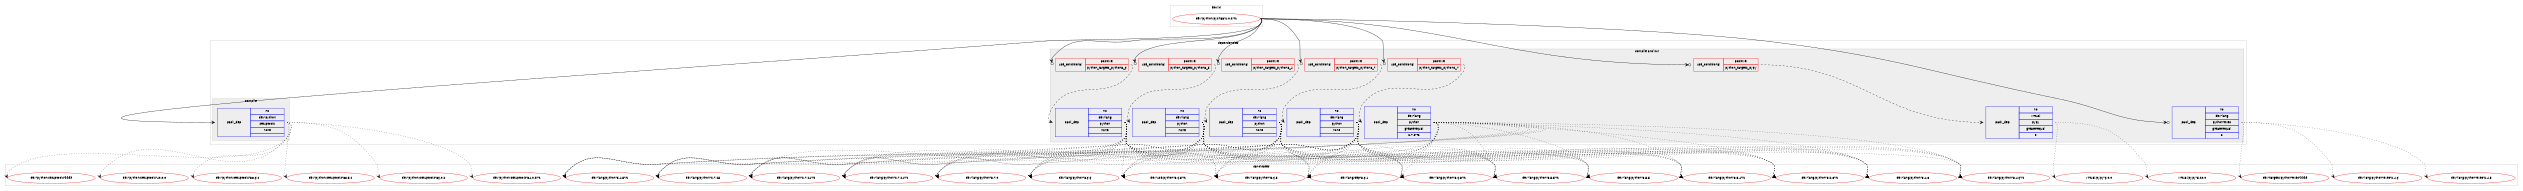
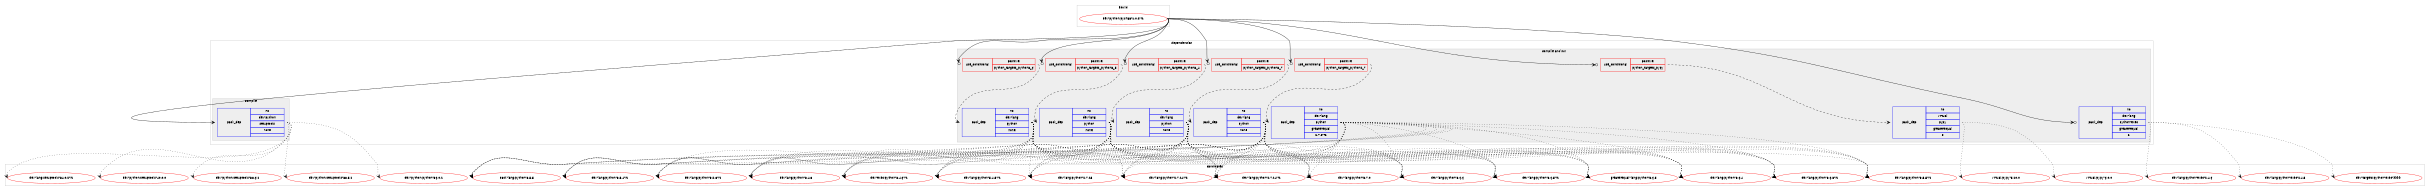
  digraph {
    compound=true
    concentrate=true
    fontname=Helvetica
    fontsize=10
    newrank=true
    rankdir=TB
    ranksep=1.5
    node [color=red fontname=Helvetica fontsize=10]
    edge [arrowhead=vee headport=w style=dotted tailport=e weight=100]
    n1 [label="dev-python/pysha3-1.0.2-r1" width=4]
    n2 [color=blue label=<<TABLE BORDER="0" CELLBORDER="1" CELLSPACING="0" CELLPADDING="4" WIDTH="220"><TR><TD ROWSPAN="6" CELLPADDING="30">pack_dep</TD></TR><TR><TD WIDTH="110">no</TD></TR><TR><TD>dev-python</TD></TR><TR><TD>setuptools</TD></TR><TR><TD>none</TD></TR><TR><TD></TD></TR></TABLE>> shape=none]
    n3 [color=blue label=<<TABLE BORDER="0" CELLBORDER="1" CELLSPACING="0" CELLPADDING="4" WIDTH="220"><TR><TD ROWSPAN="6" CELLPADDING="30">pack_dep</TD></TR><TR><TD WIDTH="110">no</TD></TR><TR><TD>virtual</TD></TR><TR><TD>pypy</TD></TR><TR><TD>greaterequal</TD></TR><TR><TD>5</TD></TR></TABLE>> shape=none]
    n4 [label=<<TABLE BORDER="0" CELLBORDER="1" CELLSPACING="0" CELLPADDING="4"><TR><TD ROWSPAN="3" CELLPADDING="10">use_conditional</TD></TR><TR><TD>positive</TD></TR><TR><TD>python_targets_pypy</TD></TR></TABLE>> shape=none]
    n5 [color=blue label=<<TABLE BORDER="0" CELLBORDER="1" CELLSPACING="0" CELLPADDING="4" WIDTH="220"><TR><TD ROWSPAN="6" CELLPADDING="30">pack_dep</TD></TR><TR><TD WIDTH="110">no</TD></TR><TR><TD>dev-lang</TD></TR><TR><TD>python</TD></TR><TR><TD>greaterequal</TD></TR><TR><TD>2.7.5-r2</TD></TR></TABLE>> shape=none]
    n6 [label=<<TABLE BORDER="0" CELLBORDER="1" CELLSPACING="0" CELLPADDING="4"><TR><TD ROWSPAN="3" CELLPADDING="10">use_conditional</TD></TR><TR><TD>positive</TD></TR><TR><TD>python_targets_python2_7</TD></TR></TABLE>> shape=none]
    n7 [color=blue label=<<TABLE BORDER="0" CELLBORDER="1" CELLSPACING="0" CELLPADDING="4" WIDTH="220"><TR><TD ROWSPAN="6" CELLPADDING="30">pack_dep</TD></TR><TR><TD WIDTH="110">no</TD></TR><TR><TD>dev-lang</TD></TR><TR><TD>python</TD></TR><TR><TD>none</TD></TR><TR><TD></TD></TR></TABLE>> shape=none]
    n8 [label=<<TABLE BORDER="0" CELLBORDER="1" CELLSPACING="0" CELLPADDING="4"><TR><TD ROWSPAN="3" CELLPADDING="10">use_conditional</TD></TR><TR><TD>positive</TD></TR><TR><TD>python_targets_python3_7</TD></TR></TABLE>> shape=none]
    n9 [color=blue label=<<TABLE BORDER="0" CELLBORDER="1" CELLSPACING="0" CELLPADDING="4" WIDTH="220"><TR><TD ROWSPAN="6" CELLPADDING="30">pack_dep</TD></TR><TR><TD WIDTH="110">no</TD></TR><TR><TD>dev-lang</TD></TR><TR><TD>python</TD></TR><TR><TD>none</TD></TR><TR><TD></TD></TR></TABLE>> shape=none]
    n10 [label=<<TABLE BORDER="0" CELLBORDER="1" CELLSPACING="0" CELLPADDING="4"><TR><TD ROWSPAN="3" CELLPADDING="10">use_conditional</TD></TR><TR><TD>positive</TD></TR><TR><TD>python_targets_python3_4</TD></TR></TABLE>> shape=none]
    n11 [color=blue label=<<TABLE BORDER="0" CELLBORDER="1" CELLSPACING="0" CELLPADDING="4" WIDTH="220"><TR><TD ROWSPAN="6" CELLPADDING="30">pack_dep</TD></TR><TR><TD WIDTH="110">no</TD></TR><TR><TD>dev-lang</TD></TR><TR><TD>python</TD></TR><TR><TD>none</TD></TR><TR><TD></TD></TR></TABLE>> shape=none]
    n12 [label=<<TABLE BORDER="0" CELLBORDER="1" CELLSPACING="0" CELLPADDING="4"><TR><TD ROWSPAN="3" CELLPADDING="10">use_conditional</TD></TR><TR><TD>positive</TD></TR><TR><TD>python_targets_python3_5</TD></TR></TABLE>> shape=none]
    n13 [color=blue label=<<TABLE BORDER="0" CELLBORDER="1" CELLSPACING="0" CELLPADDING="4" WIDTH="220"><TR><TD ROWSPAN="6" CELLPADDING="30">pack_dep</TD></TR><TR><TD WIDTH="110">no</TD></TR><TR><TD>dev-lang</TD></TR><TR><TD>python</TD></TR><TR><TD>none</TD></TR><TR><TD></TD></TR></TABLE>> shape=none]
    n14 [label=<<TABLE BORDER="0" CELLBORDER="1" CELLSPACING="0" CELLPADDING="4"><TR><TD ROWSPAN="3" CELLPADDING="10">use_conditional</TD></TR><TR><TD>positive</TD></TR><TR><TD>python_targets_python3_6</TD></TR></TABLE>> shape=none]
    n15 [color=blue label=<<TABLE BORDER="0" CELLBORDER="1" CELLSPACING="0" CELLPADDING="4" WIDTH="220"><TR><TD ROWSPAN="6" CELLPADDING="30">pack_dep</TD></TR><TR><TD WIDTH="110">no</TD></TR><TR><TD>dev-lang</TD></TR><TR><TD>python-exec</TD></TR><TR><TD>greaterequal</TD></TR><TR><TD>2</TD></TR></TABLE>> shape=none]
-   n16 [label="dev-python/setuptools-34.0.2-r1" width=4]
-   n17 [label="dev-python/setuptools-36.0.1" width=4]
+   n16 [label="dev-lang/setuptools-34.0.2-r1" width=4]
+   n17 [label="dev-python/python-36.0.1" width=4]
    n18 [label="dev-python/setuptools-38.5.1" width=4]
    n19 [label="dev-python/setuptools-38.6.1" width=4]
    n20 [label="dev-python/setuptools-40.0.0" width=4]
-   n21 [label="dev-python/setuptools-9999" width=4]
    n22 [label="virtual/pypy-5.10.0" width=4]
    n23 [label="virtual/pypy-6.0.0" width=4]
    n24 [label="dev-lang/python-2.7.14-r1" width=4]
    n25 [label="dev-lang/python-2.7.14-r2" width=4]
    n26 [label="dev-lang/python-2.7.15" width=4]
    n27 [label="dev-lang/python-5.4.5-r1" width=4]
-   n28 [label="dev-lang/python-3.4.6-r1" width=4]
+   n28 [label="dev-exec/python-3.4.6-r1" width=4]
    n29 [label="dev-lang/python-3.4.8" width=4]
    n30 [label="dev-lang/python-3.2.8-r1" width=4]
    n31 [label="dev-lang/python-3.5.4-r1" width=4]
-   n32 [label="dev-lang/python-3.5.5" width=4]
+   n32 [label="pack-lang/python-3.5.5" width=4]
    n33 [label="dev-lang/python-3.5.5-r1" width=4]
    n34 [label="dev-lang/python-3.6.3-r1" width=4]
-   n35 [label="dev-lang/dep-3.6.4" width=4]
-   n36 [label="dev-lang/python-3.6.5" width=4]
-   n37 [label="dev-use/python-3.6.5-r1" width=4]
+   n35 [label="dev-lang/python-3.6.4" width=4]
+   n36 [label="greaterequal-lang/python-3.6.5" width=4]
+   n37 [label="dev-lang/python-3.6.5-r1" width=4]
    n38 [label="dev-lang/python-3.6.6" width=4]
    n39 [label="dev-lang/python-3.7.0" width=4]
    n40 [label="dev-lang/python-exec-2.4.5" width=4]
    n41 [label="dev-lang/python-exec-2.4.6" width=4]
    n42 [label="dev-targets/python-exec-9999" width=4]
    subgraph cluster_1 {
      color=gray
      label=<<i>ebuild</i>>
      rank=same
      n1
    }
    subgraph cluster_2 {
      color=gray
      label=<<i>dependencies</i>>
      subgraph cluster_3 {
        color=gray
        fillcolor="#eeeeee"
        label=<<i>compile</i>>
        style=filled
        subgraph sub_4 {
          color=gray
          fillcolor="#eeeeee"
          label=<<i>compile</i>>
          style=filled
          n2
        }
      }
      subgraph cluster_5 {
        color=gray
        fillcolor="#eeeeee"
        label=<<i>compile and run</i>>
        style=filled
        subgraph sub_6 {
          color=gray
          fillcolor="#eeeeee"
          label=<<i>compile and run</i>>
          style=filled
          n4
          subgraph sub_7 {
            color=gray
            fillcolor="#eeeeee"
            label=<<i>compile and run</i>>
            style=filled
            n3
          }
        }
        subgraph sub_8 {
          color=gray
          fillcolor="#eeeeee"
          label=<<i>compile and run</i>>
          style=filled
          n6
          subgraph sub_9 {
            color=gray
            fillcolor="#eeeeee"
            label=<<i>compile and run</i>>
            style=filled
            n5
          }
        }
        subgraph sub_10 {
          color=gray
          fillcolor="#eeeeee"
          label=<<i>compile and run</i>>
          style=filled
          n8
          subgraph sub_11 {
            color=gray
            fillcolor="#eeeeee"
            label=<<i>compile and run</i>>
            style=filled
            n7
          }
        }
        subgraph sub_12 {
          color=gray
          fillcolor="#eeeeee"
          label=<<i>compile and run</i>>
          style=filled
          n10
          subgraph sub_13 {
            color=gray
            fillcolor="#eeeeee"
            label=<<i>compile and run</i>>
            style=filled
            n9
          }
        }
        subgraph sub_14 {
          color=gray
          fillcolor="#eeeeee"
          label=<<i>compile and run</i>>
          style=filled
          n12
          subgraph sub_15 {
            color=gray
            fillcolor="#eeeeee"
            label=<<i>compile and run</i>>
            style=filled
            n11
          }
        }
        subgraph sub_16 {
          color=gray
          fillcolor="#eeeeee"
          label=<<i>compile and run</i>>
          style=filled
          n14
          subgraph sub_17 {
            color=gray
            fillcolor="#eeeeee"
            label=<<i>compile and run</i>>
            style=filled
            n13
          }
        }
        subgraph sub_18 {
          color=gray
          fillcolor="#eeeeee"
          label=<<i>compile and run</i>>
          style=filled
          n15
        }
      }
      subgraph cluster_19 {
        color=gray
        fillcolor="#eeeeee"
        label=<<i>run</i>>
        style=filled
      }
    }
    subgraph cluster_20 {
      color=gray
      label=<<i>candidates</i>>
      rank=same
      subgraph sub_21 {
        color=black
        label=<<i>candidates</i>>
        nodesep=1
        rank=same
        n16
        n17
        n18
        n19
        n20
-       n21
      }
      subgraph sub_22 {
        color=black
        label=<<i>candidates</i>>
        nodesep=1
        rank=same
        n22
        n23
      }
      subgraph sub_23 {
        color=black
        label=<<i>candidates</i>>
        nodesep=1
        rank=same
        n24
        n25
        n26
        n27
        n28
        n29
        n30
        n31
        n32
        n33
        n34
        n35
        n36
        n37
        n38
        n39
      }
      subgraph sub_24 {
        color=black
        label=<<i>candidates</i>>
        nodesep=1
        rank=same
        n24
        n25
        n26
        n27
        n28
        n29
        n30
        n31
        n32
        n33
        n34
        n35
        n36
        n37
        n38
        n39
      }
      subgraph sub_25 {
        color=black
        label=<<i>candidates</i>>
        nodesep=1
        rank=same
        n24
        n25
        n26
        n27
        n28
        n29
        n30
        n31
        n32
        n33
        n34
        n35
        n36
        n37
        n38
        n39
      }
      subgraph sub_26 {
        color=black
        label=<<i>candidates</i>>
        nodesep=1
        rank=same
        n24
        n25
        n26
        n27
        n28
        n29
        n30
        n31
        n32
        n33
        n34
        n35
        n36
        n37
        n38
        n39
      }
      subgraph sub_27 {
        color=black
        label=<<i>candidates</i>>
        nodesep=1
        rank=same
        n24
        n25
        n26
        n27
        n28
        n29
        n30
        n31
        n32
        n33
        n34
        n35
        n36
        n37
        n38
        n39
      }
      subgraph sub_28 {
        color=black
        label=<<i>candidates</i>>
        nodesep=1
        rank=same
        n40
        n41
        n42
      }
    }
    n1 -> n2 [style=solid weight=20]
    n1 -> n4 [arrowhead=odotvee style=solid weight=20]
    n1 -> n6 [arrowhead=odotvee style=solid weight=20]
    n1 -> n8 [arrowhead=odotvee style=solid weight=20]
    n1 -> n10 [arrowhead=odotvee style=solid weight=20]
    n1 -> n12 [arrowhead=odotvee style=solid weight=20]
    n1 -> n14 [arrowhead=odotvee style=solid weight=20]
    n1 -> n15 [arrowhead=odotvee style=solid weight=20]
    n2 -> n16
    n2 -> n17
    n2 -> n18
    n2 -> n19
    n2 -> n20
-   n2 -> n21
    n3 -> n22
    n3 -> n23
    n4 -> n3 [style=dashed weight=20]
    n5 -> n24
    n5 -> n25
    n5 -> n26
    n5 -> n27
    n5 -> n28
    n5 -> n29
    n5 -> n30
    n5 -> n31
    n5 -> n32
    n5 -> n33
    n5 -> n34
    n5 -> n35
    n5 -> n36
    n5 -> n37
    n5 -> n38
    n5 -> n39
    n6 -> n5 [style=dashed weight=20]
    n7 -> n24
    n7 -> n25
    n7 -> n26
    n7 -> n27
    n7 -> n28
    n7 -> n29
    n7 -> n30
    n7 -> n31
    n7 -> n32
    n7 -> n33
    n7 -> n34
    n7 -> n35
    n7 -> n36
    n7 -> n37
    n7 -> n38
    n7 -> n39
    n8 -> n7 [style=dashed weight=20]
    n9 -> n24
    n9 -> n25
    n9 -> n26
    n9 -> n27
    n9 -> n28
    n9 -> n29
    n9 -> n30
    n9 -> n31
    n9 -> n32
    n9 -> n33
    n9 -> n34
    n9 -> n35
    n9 -> n36
    n9 -> n37
    n9 -> n38
    n9 -> n39
    n10 -> n9 [style=dashed weight=20]
    n11 -> n24
    n11 -> n25
    n11 -> n26
    n11 -> n27
    n11 -> n28
    n11 -> n29
    n11 -> n30
    n11 -> n31
    n11 -> n32
    n11 -> n33
    n11 -> n34
    n11 -> n35
    n11 -> n36
    n11 -> n37
    n11 -> n38
    n11 -> n39
    n12 -> n11 [style=dashed weight=20]
    n13 -> n24
    n13 -> n25
    n13 -> n26
    n13 -> n27
    n13 -> n28
    n13 -> n29
    n13 -> n30
    n13 -> n31
    n13 -> n32
    n13 -> n33
    n13 -> n34
    n13 -> n35
    n13 -> n36
    n13 -> n37
    n13 -> n38
    n13 -> n39
    n14 -> n13 [style=dashed weight=20]
    n15 -> n40
    n15 -> n41
    n15 -> n42
  }
